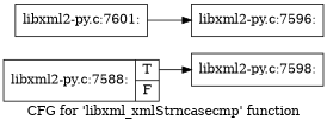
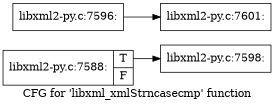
  digraph {
    label="CFG for 'libxml_xmlStrncasecmp' function"
    rankdir=LR
    node [shape=record]
    n1 [label="{libxml2-py.c:7588:|{<s0>T|<s1>F}}"]
    n2 [label="{libxml2-py.c:7598:}"]
    n3 [label="{libxml2-py.c:7596:}"]
    n4 [label="{libxml2-py.c:7601:}"]
    n1 -> n2 [tailport=s0]
-   n4 -> n3
+   n3 -> n4
  }
